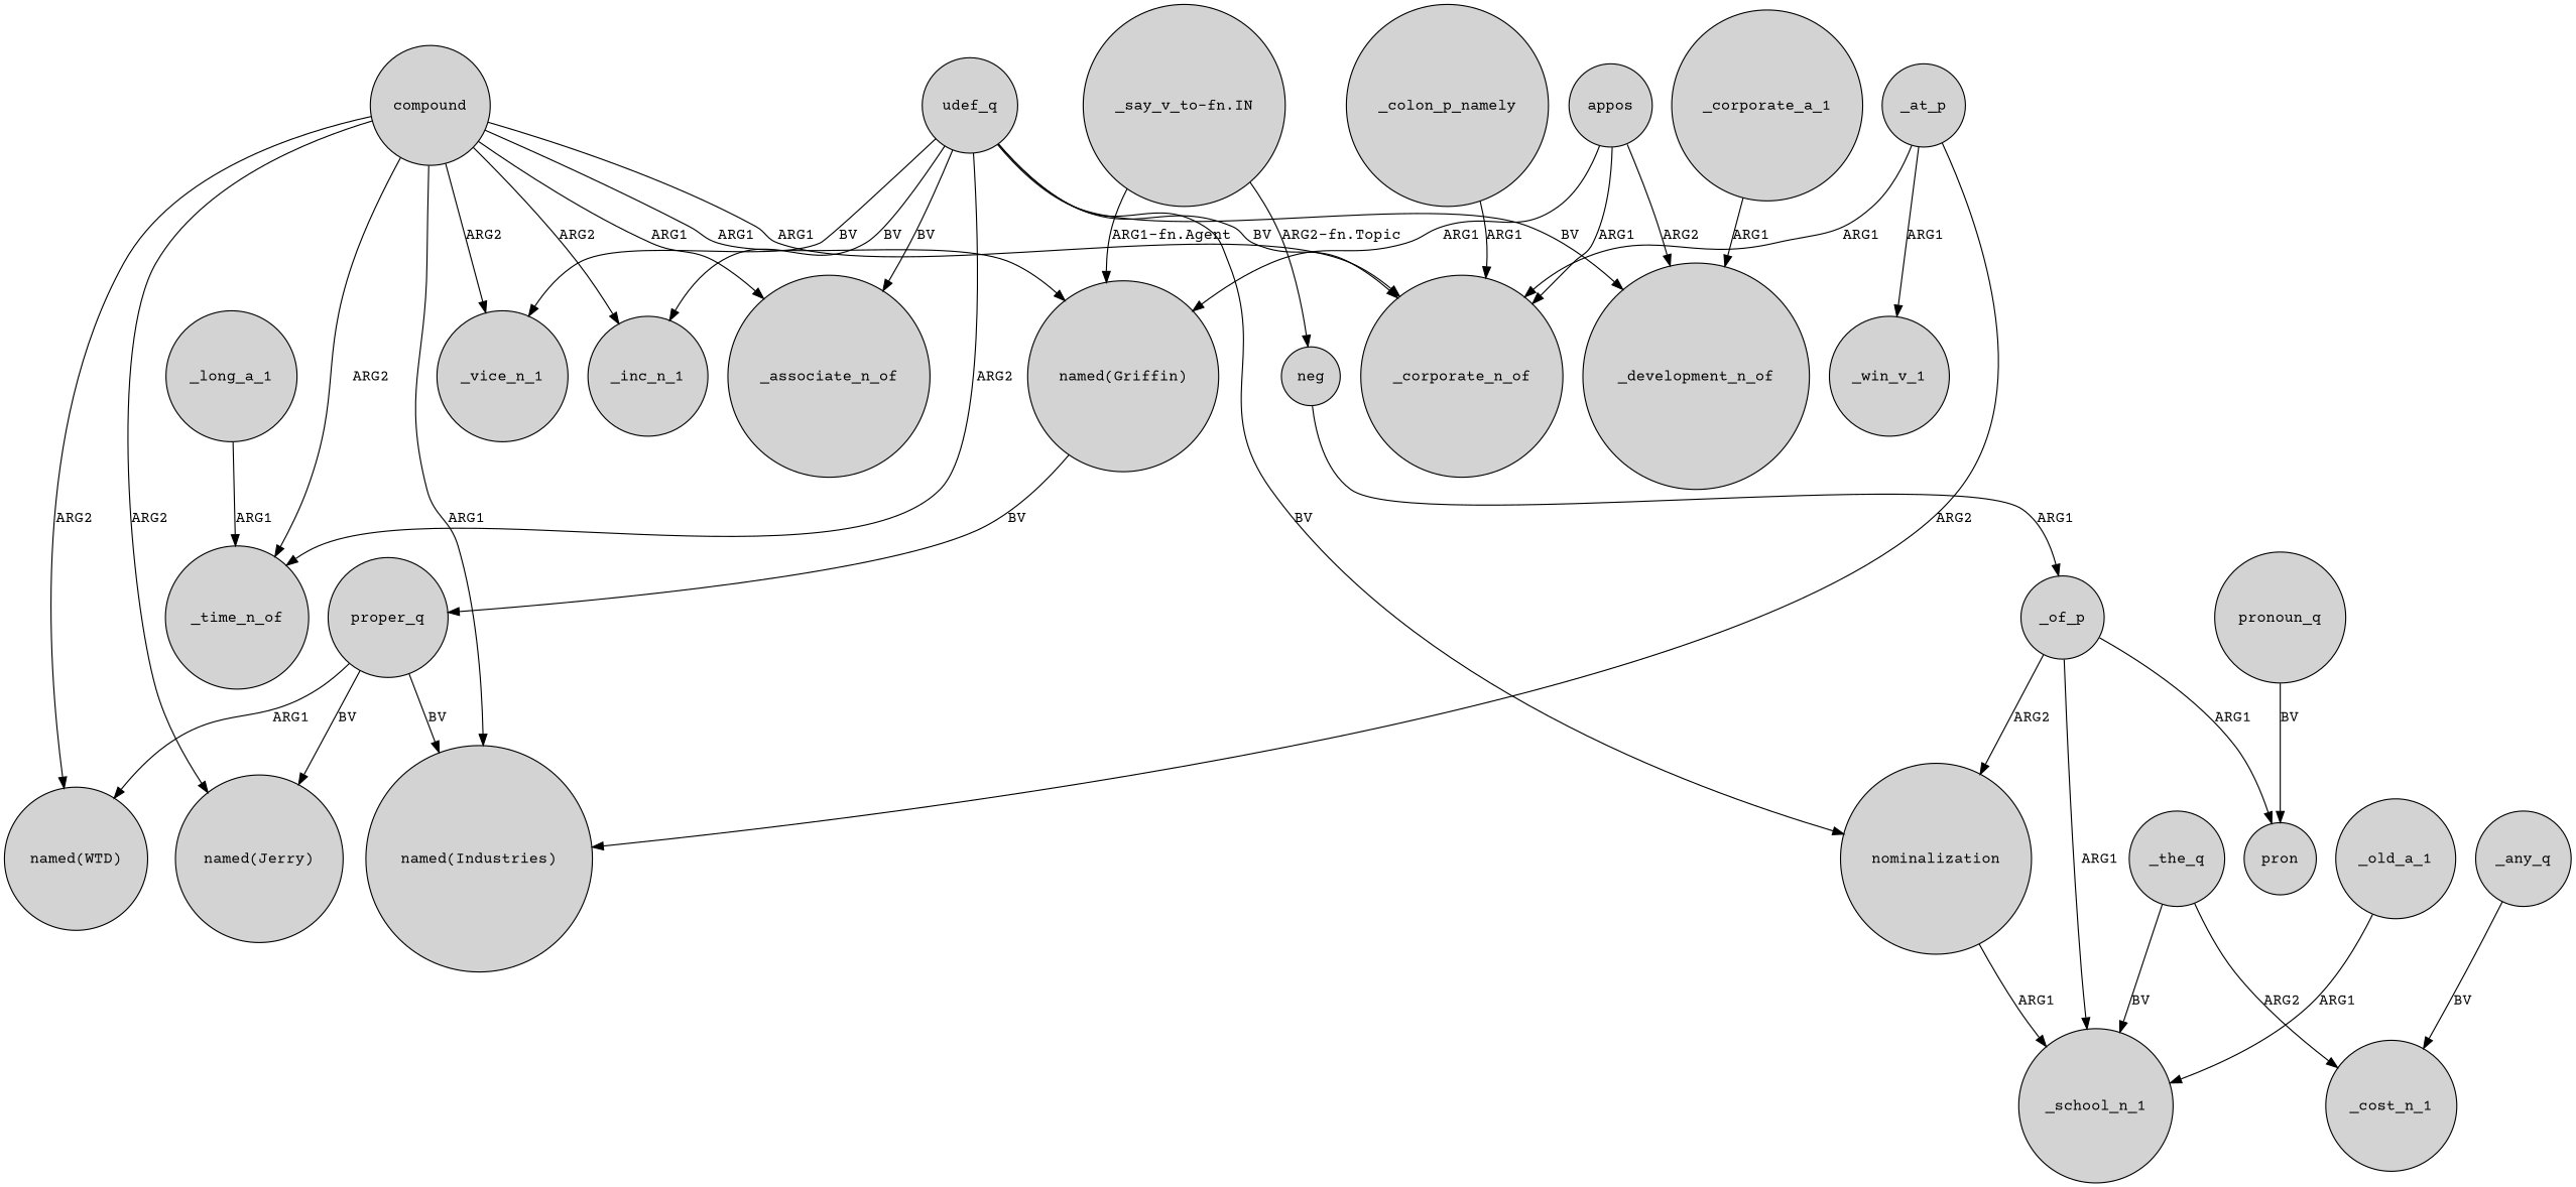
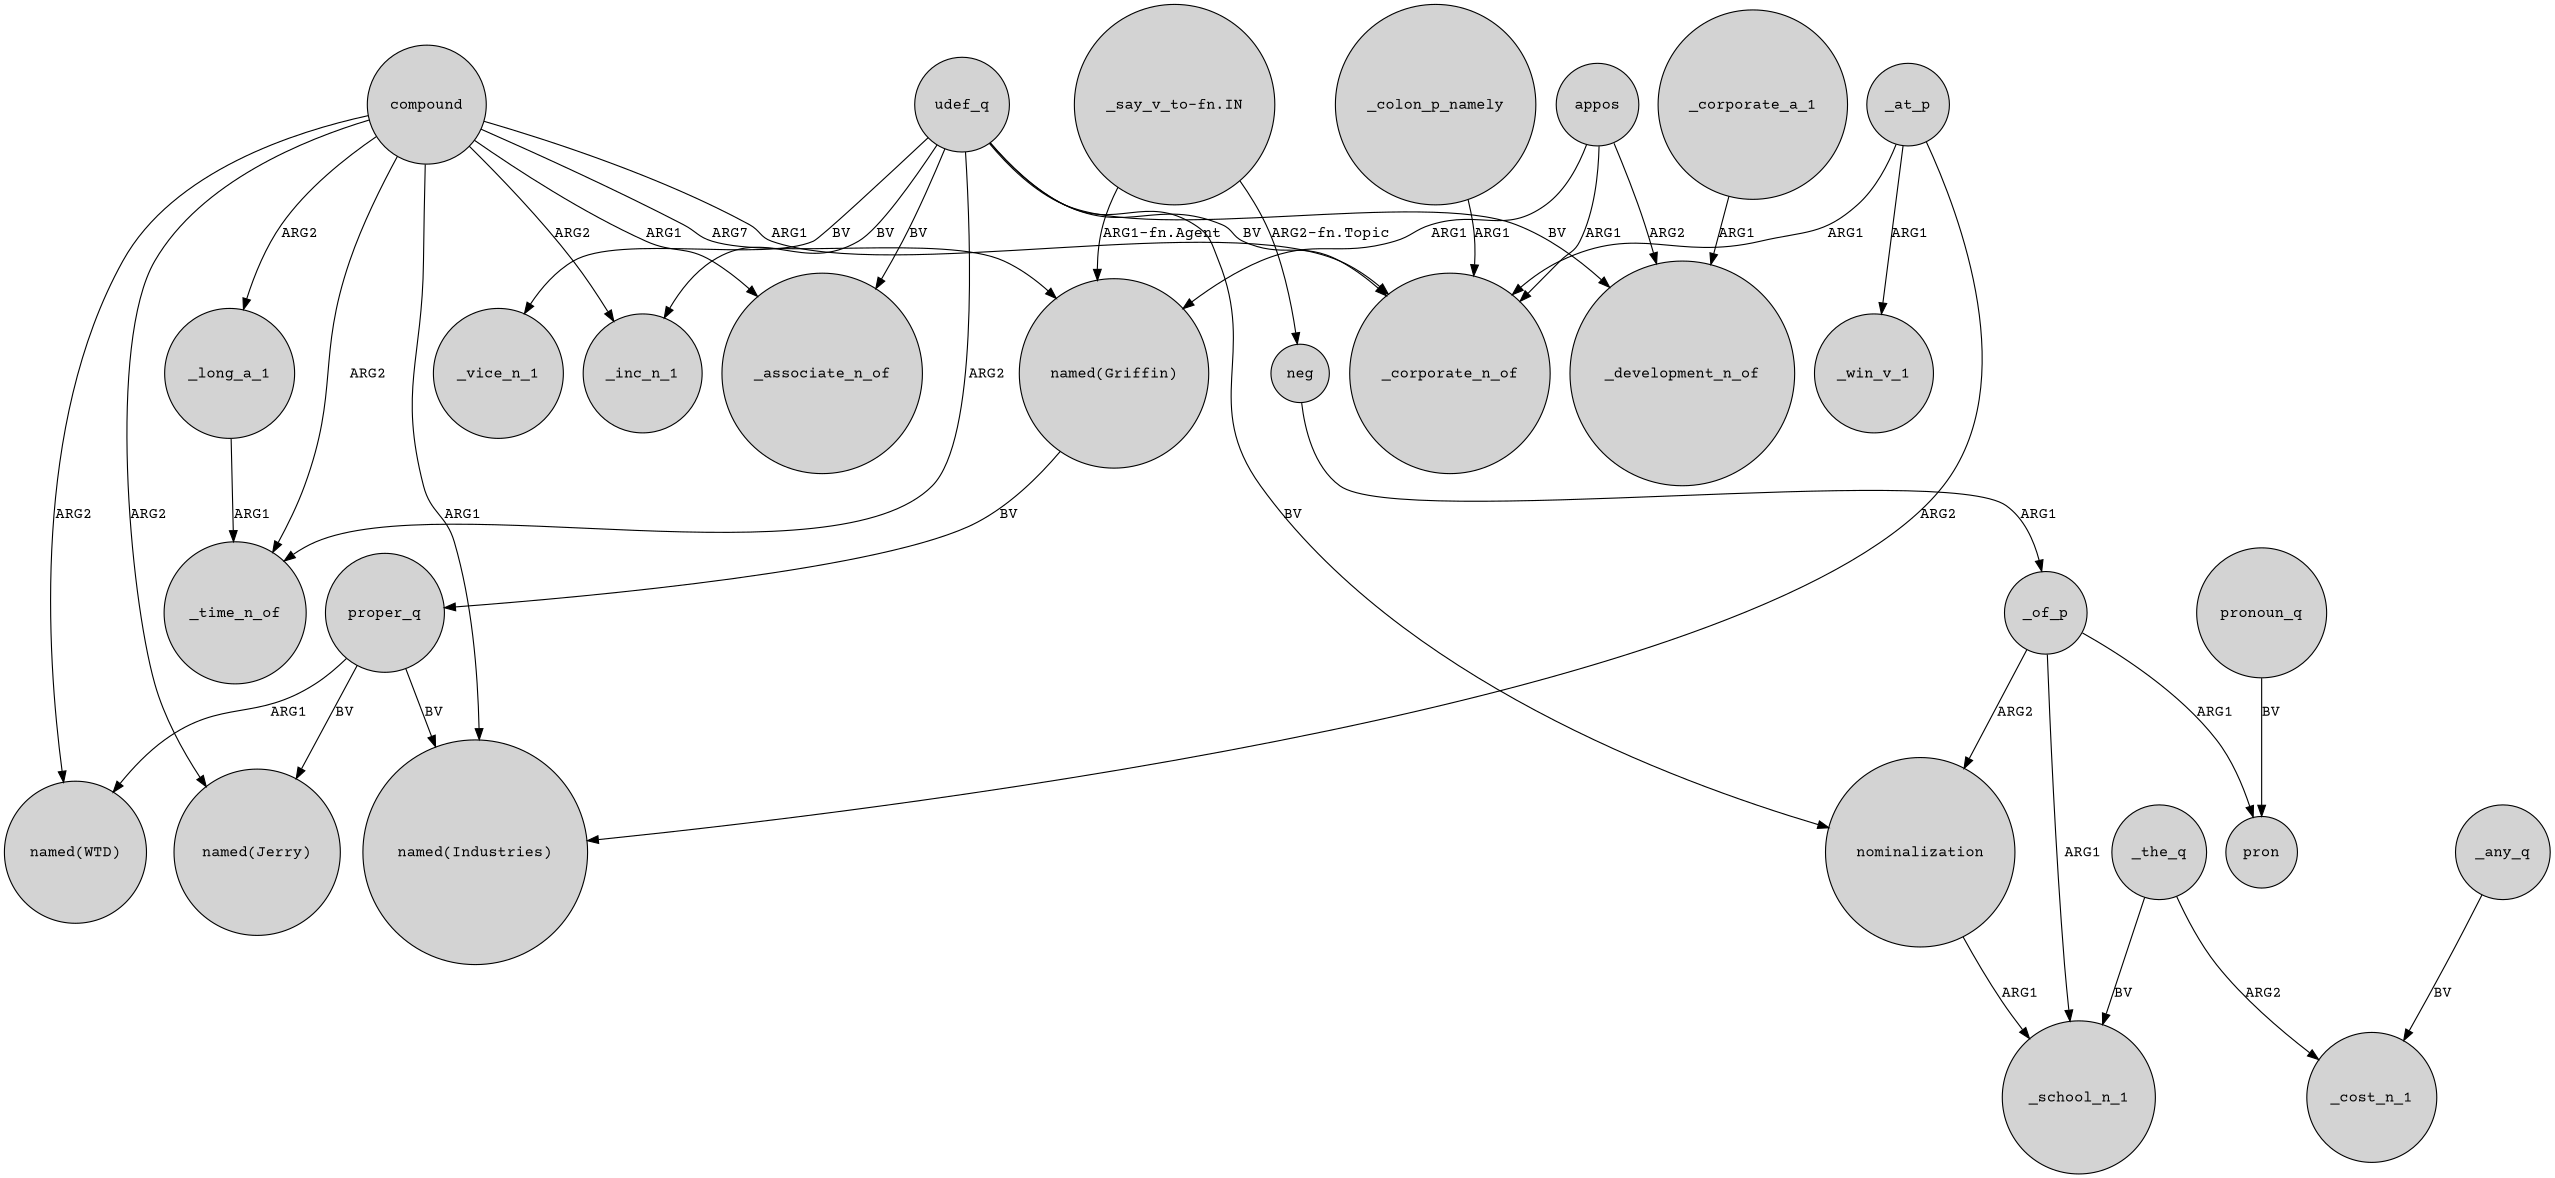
  digraph {
    fontname="Courier Prime"
    node [fontname="Courier Prime" shape=circle style=filled]
    edge [fontname="Courier Prime"]
    compound
    _vice_n_1
    "named(Industries)"
    "named(Griffin)"
    _inc_n_1
    n6 [label=_corporate_n_of]
    "named(WTD)"
    _associate_n_of
    "named(Jerry)"
    _time_n_of
    proper_q
    _at_p
    _win_v_1
    udef_q
    _development_n_of
    nominalization
    _school_n_1
    appos
    "_say_v_to-fn.IN"
    neg
    _of_p
    pron
    _the_q
    _cost_n_1
    pronoun_q
-   _old_a_1
    _any_q
    _colon_p_namely
    _long_a_1
    _corporate_a_1
-   compound -> _vice_n_1 [label=ARG2]
+   compound -> _long_a_1 [label=ARG2]
    compound -> "named(Industries)" [label=ARG1]
-   compound -> "named(Griffin)" [label=ARG1]
+   compound -> "named(Griffin)" [label=ARG7]
    compound -> _inc_n_1 [label=ARG2]
    compound -> n6 [label=ARG1]
    compound -> "named(WTD)" [label=ARG2]
    compound -> _associate_n_of [label=ARG1]
    compound -> "named(Jerry)" [label=ARG2]
    compound -> _time_n_of [label=ARG2]
    "named(Griffin)" -> proper_q [label=BV]
    proper_q -> "named(Industries)" [label=BV]
    proper_q -> "named(WTD)" [label=ARG1]
    proper_q -> "named(Jerry)" [label=BV]
    _at_p -> "named(Industries)" [label=ARG2]
    _at_p -> n6 [label=ARG1]
    _at_p -> _win_v_1 [label=ARG1]
    udef_q -> _vice_n_1 [label=BV]
    udef_q -> _inc_n_1 [label=BV]
    udef_q -> n6 [label=BV]
    udef_q -> _associate_n_of [label=BV]
    udef_q -> _time_n_of [label=ARG2]
    udef_q -> _development_n_of [label=BV]
    udef_q -> nominalization [label=BV]
    nominalization -> _school_n_1 [label=ARG1]
    appos -> "named(Griffin)" [label=ARG1]
    appos -> n6 [label=ARG1]
    appos -> _development_n_of [label=ARG2]
    "_say_v_to-fn.IN" -> "named(Griffin)" [label="ARG1-fn.Agent"]
    "_say_v_to-fn.IN" -> neg [label="ARG2-fn.Topic"]
    neg -> _of_p [label=ARG1]
    _of_p -> nominalization [label=ARG2]
    _of_p -> _school_n_1 [label=ARG1]
    _of_p -> pron [label=ARG1]
    _the_q -> _school_n_1 [label=BV]
    _the_q -> _cost_n_1 [label=ARG2]
    pronoun_q -> pron [label=BV]
-   _old_a_1 -> _school_n_1 [label=ARG1]
    _any_q -> _cost_n_1 [label=BV]
    _colon_p_namely -> n6 [label=ARG1]
    _long_a_1 -> _time_n_of [label=ARG1]
    _corporate_a_1 -> _development_n_of [label=ARG1]
  }
